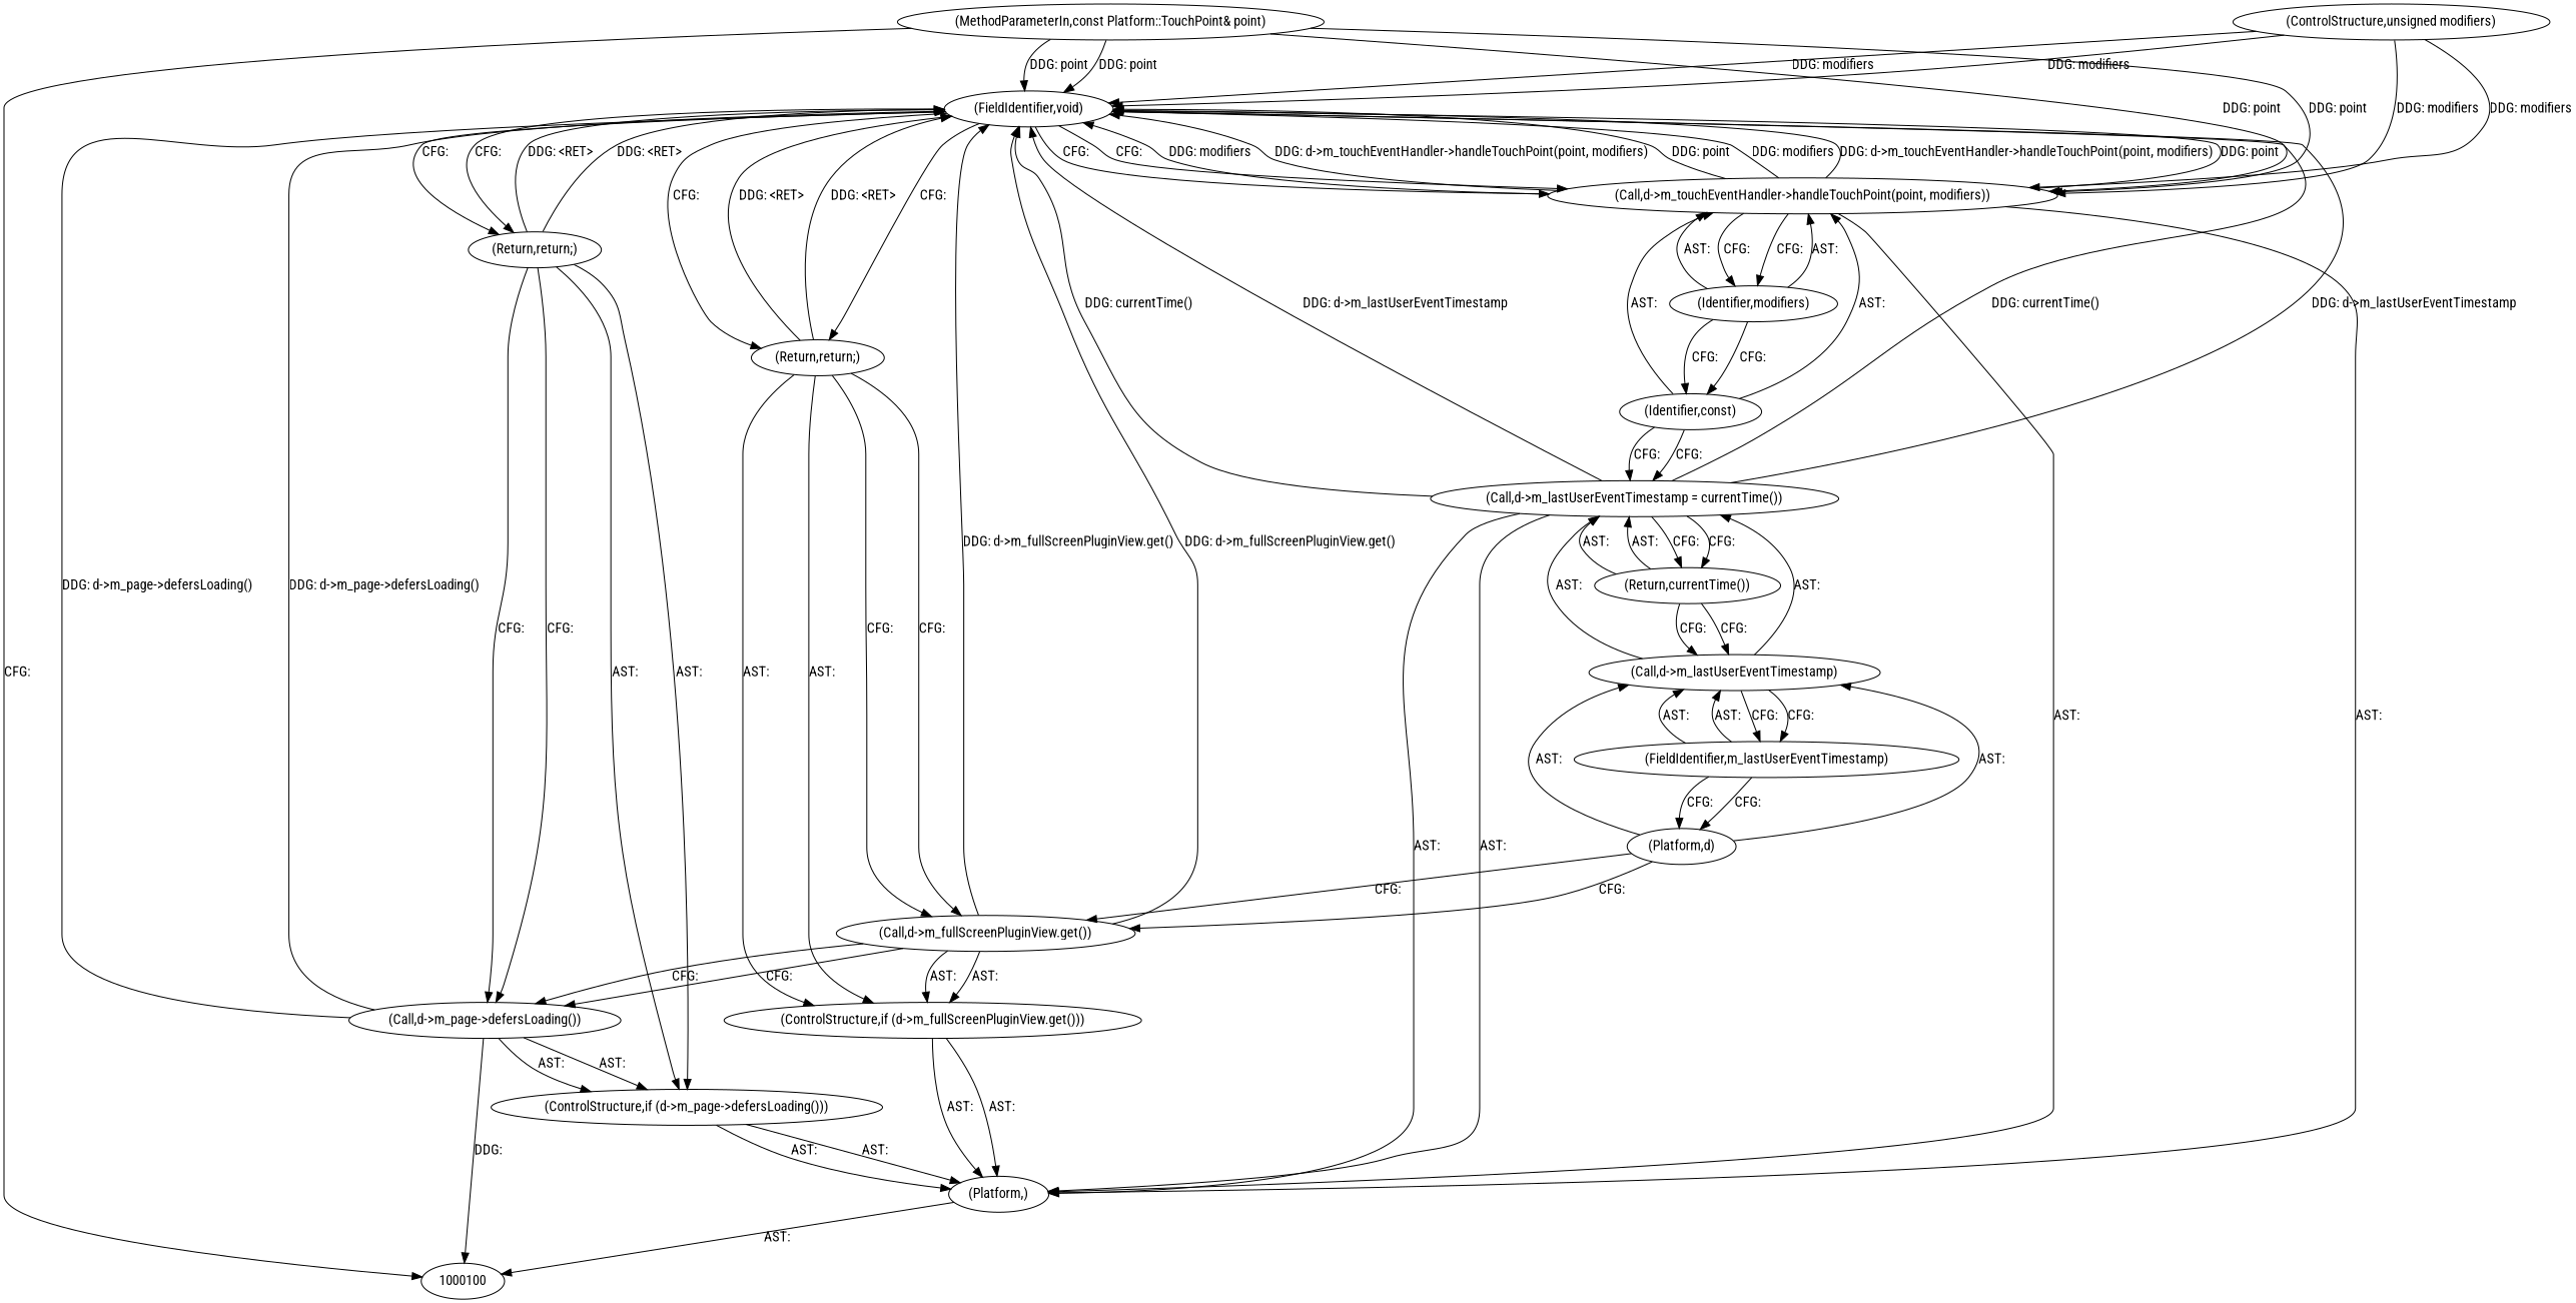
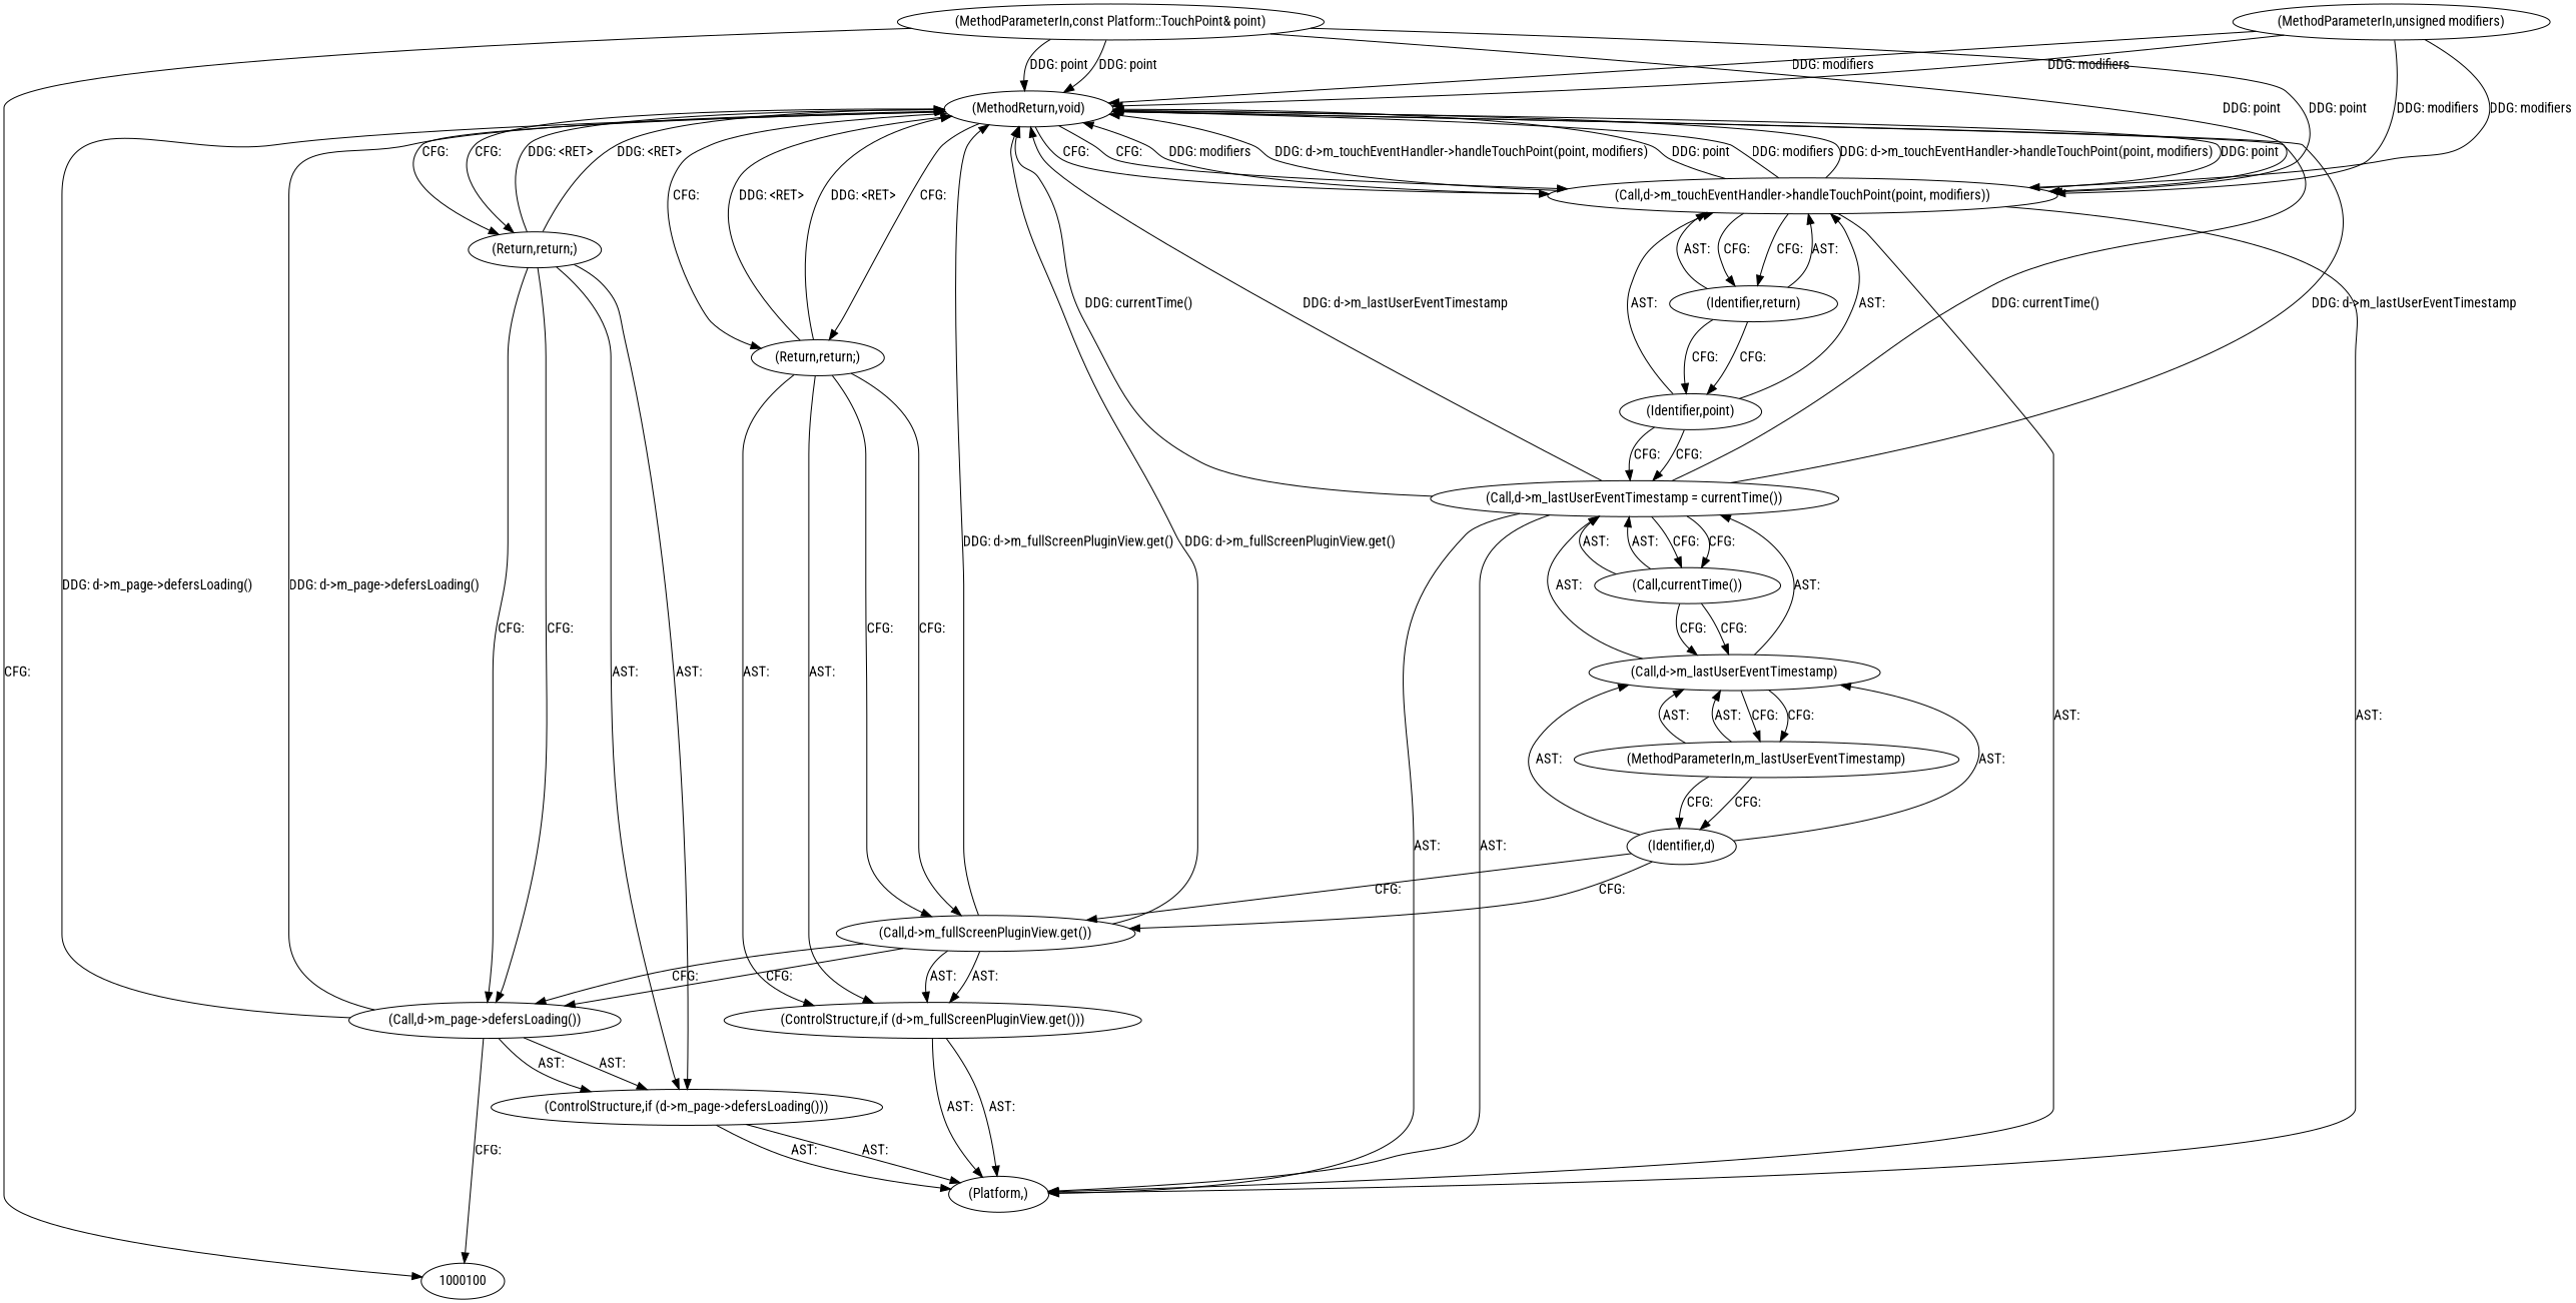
  digraph {
    fontname="Roboto Condensed"
    node [fontname="Roboto Condensed"]
    edge [fontname="Roboto Condensed"]
-   n1 [label="(FieldIdentifier,void)"]
+   n1 [label="(MethodReturn,void)"]
    n2 [label="(Call,d->m_touchEventHandler->handleTouchPoint(point, modifiers))"]
    n3 [label="(Return,return;)"]
    n4 [label="(Return,return;)"]
-   n5 [label="(Identifier,modifiers)"]
+   n5 [label="(Identifier,return)"]
    n6 [label="(Platform,)"]
    n7 [label="(ControlStructure,if (d->m_page->defersLoading()))"]
    n8 [label="(Call,d->m_page->defersLoading())"]
    n9 [label="(ControlStructure,if (d->m_fullScreenPluginView.get()))"]
    n10 [label="(Call,d->m_fullScreenPluginView.get())"]
    n11 [label="(MethodParameterIn,const Platform::TouchPoint& point)"]
    1000100
-   n13 [label="(ControlStructure,unsigned modifiers)"]
-   n14 [label="(Identifier,const)"]
+   n13 [label="(MethodParameterIn,unsigned modifiers)"]
+   n14 [label="(Identifier,point)"]
    n15 [label="(Call,d->m_lastUserEventTimestamp = currentTime())"]
-   n16 [label="(Return,currentTime())"]
+   n16 [label="(Call,currentTime())"]
    n17 [label="(Call,d->m_lastUserEventTimestamp)"]
-   n18 [label="(FieldIdentifier,m_lastUserEventTimestamp)"]
-   n19 [label="(Platform,d)"]
+   n18 [label="(MethodParameterIn,m_lastUserEventTimestamp)"]
+   n19 [label="(Identifier,d)"]
    n1 -> n2 [label="CFG: "]
    n1 -> n2 [label="CFG: "]
    n1 -> n3 [label="CFG: "]
    n1 -> n3 [label="CFG: "]
    n1 -> n4 [label="CFG: "]
    n1 -> n4 [label="CFG: "]
    n2 -> n1 [label="DDG: modifiers"]
    n2 -> n1 [label="DDG: d->m_touchEventHandler->handleTouchPoint(point, modifiers)"]
    n2 -> n1 [label="DDG: point"]
    n2 -> n1 [label="DDG: modifiers"]
    n2 -> n1 [label="DDG: d->m_touchEventHandler->handleTouchPoint(point, modifiers)"]
    n2 -> n1 [label="DDG: point"]
    n2 -> n5 [label="CFG: "]
    n2 -> n5 [label="CFG: "]
    n2 -> n6 [label="AST: "]
    n2 -> n6 [label="AST: "]
    n3 -> n1 [label="DDG: <RET>"]
    n3 -> n1 [label="DDG: <RET>"]
    n3 -> n7 [label="AST: "]
    n3 -> n7 [label="AST: "]
    n3 -> n8 [label="CFG: "]
    n3 -> n8 [label="CFG: "]
    n4 -> n1 [label="DDG: <RET>"]
    n4 -> n1 [label="DDG: <RET>"]
    n4 -> n9 [label="AST: "]
    n4 -> n9 [label="AST: "]
    n4 -> n10 [label="CFG: "]
    n4 -> n10 [label="CFG: "]
    n5 -> n2 [label="AST: "]
    n5 -> n2 [label="AST: "]
    n5 -> n14 [label="CFG: "]
    n5 -> n14 [label="CFG: "]
-   n6 -> 1000100 [label="AST: "]
    n7 -> n6 [label="AST: "]
    n7 -> n6 [label="AST: "]
    n8 -> n1 [label="DDG: d->m_page->defersLoading()"]
    n8 -> n1 [label="DDG: d->m_page->defersLoading()"]
    n8 -> n7 [label="AST: "]
    n8 -> n7 [label="AST: "]
-   n8 -> 1000100 [label="DDG: "]
+   n8 -> 1000100 [label="CFG: "]
    n9 -> n6 [label="AST: "]
    n9 -> n6 [label="AST: "]
    n10 -> n1 [label="DDG: d->m_fullScreenPluginView.get()"]
    n10 -> n1 [label="DDG: d->m_fullScreenPluginView.get()"]
    n10 -> n8 [label="CFG: "]
    n10 -> n8 [label="CFG: "]
    n10 -> n9 [label="AST: "]
    n10 -> n9 [label="AST: "]
    n11 -> n1 [label="DDG: point"]
    n11 -> n1 [label="DDG: point"]
    n11 -> n2 [label="DDG: point"]
    n11 -> n2 [label="DDG: point"]
    n11 -> 1000100 [label="CFG: "]
    n13 -> n1 [label="DDG: modifiers"]
    n13 -> n1 [label="DDG: modifiers"]
    n13 -> n2 [label="DDG: modifiers"]
    n13 -> n2 [label="DDG: modifiers"]
    n14 -> n2 [label="AST: "]
    n14 -> n2 [label="AST: "]
    n14 -> n15 [label="CFG: "]
    n14 -> n15 [label="CFG: "]
    n15 -> n1 [label="DDG: currentTime()"]
    n15 -> n1 [label="DDG: d->m_lastUserEventTimestamp"]
    n15 -> n1 [label="DDG: currentTime()"]
    n15 -> n1 [label="DDG: d->m_lastUserEventTimestamp"]
    n15 -> n6 [label="AST: "]
    n15 -> n6 [label="AST: "]
    n15 -> n16 [label="CFG: "]
    n15 -> n16 [label="CFG: "]
    n16 -> n15 [label="AST: "]
    n16 -> n15 [label="AST: "]
    n16 -> n17 [label="CFG: "]
    n16 -> n17 [label="CFG: "]
    n17 -> n15 [label="AST: "]
    n17 -> n15 [label="AST: "]
    n17 -> n18 [label="CFG: "]
    n17 -> n18 [label="CFG: "]
    n18 -> n17 [label="AST: "]
    n18 -> n17 [label="AST: "]
    n18 -> n19 [label="CFG: "]
    n18 -> n19 [label="CFG: "]
    n19 -> n10 [label="CFG: "]
    n19 -> n10 [label="CFG: "]
    n19 -> n17 [label="AST: "]
    n19 -> n17 [label="AST: "]
  }
